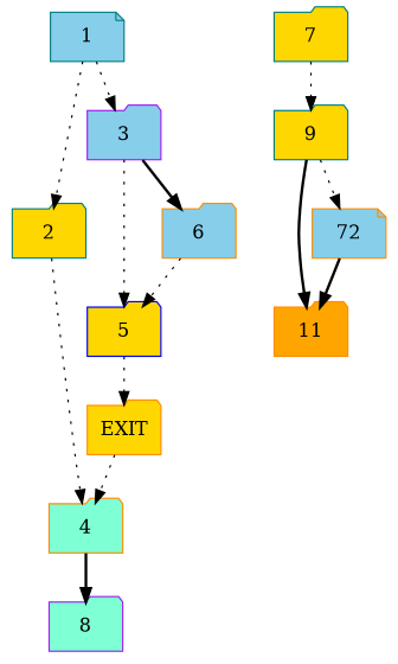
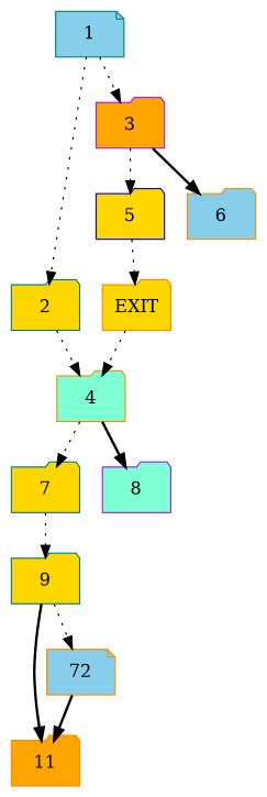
  digraph {
    node [color=darkorange fillcolor=gold shape=folder style=filled]
    edge [style=dotted]
    1 [color=teal fillcolor=skyblue shape=note]
    2 [color=teal]
-   3 [color=purple fillcolor=skyblue]
+   3 [color=purple fillcolor=orange]
    n4 [label=EXIT]
    4 [fillcolor=aquamarine]
    5 [color=blue]
    6 [fillcolor=skyblue]
    7 [color=teal]
    8 [color=purple fillcolor=aquamarine]
    9 [color=teal]
    11 [fillcolor=orange]
    n12 [fillcolor=skyblue label=72 shape=note]
    1 -> 2
    1 -> 3
    2 -> 4
    3 -> 5
    3 -> 6 [style=bold]
    n4 -> 4
+   4 -> 7
    4 -> 8 [style=bold]
    5 -> n4
-   6 -> 5
    7 -> 9
    9 -> 11 [style=bold]
    9 -> n12
    n12 -> 11 [style=bold]
  }
